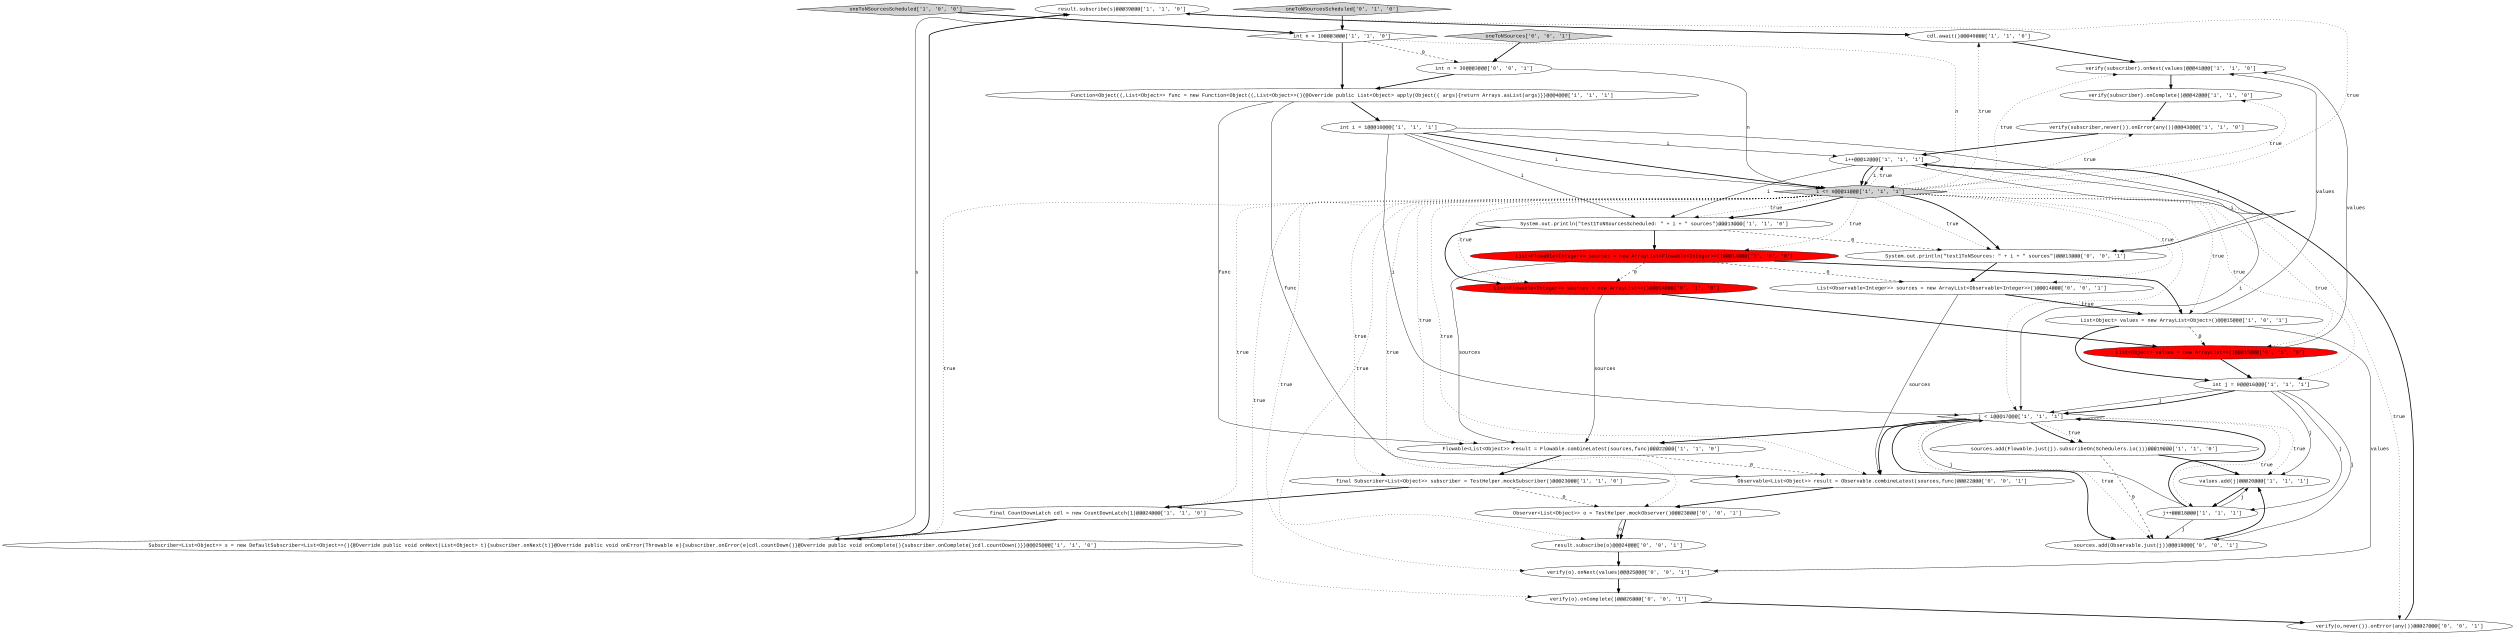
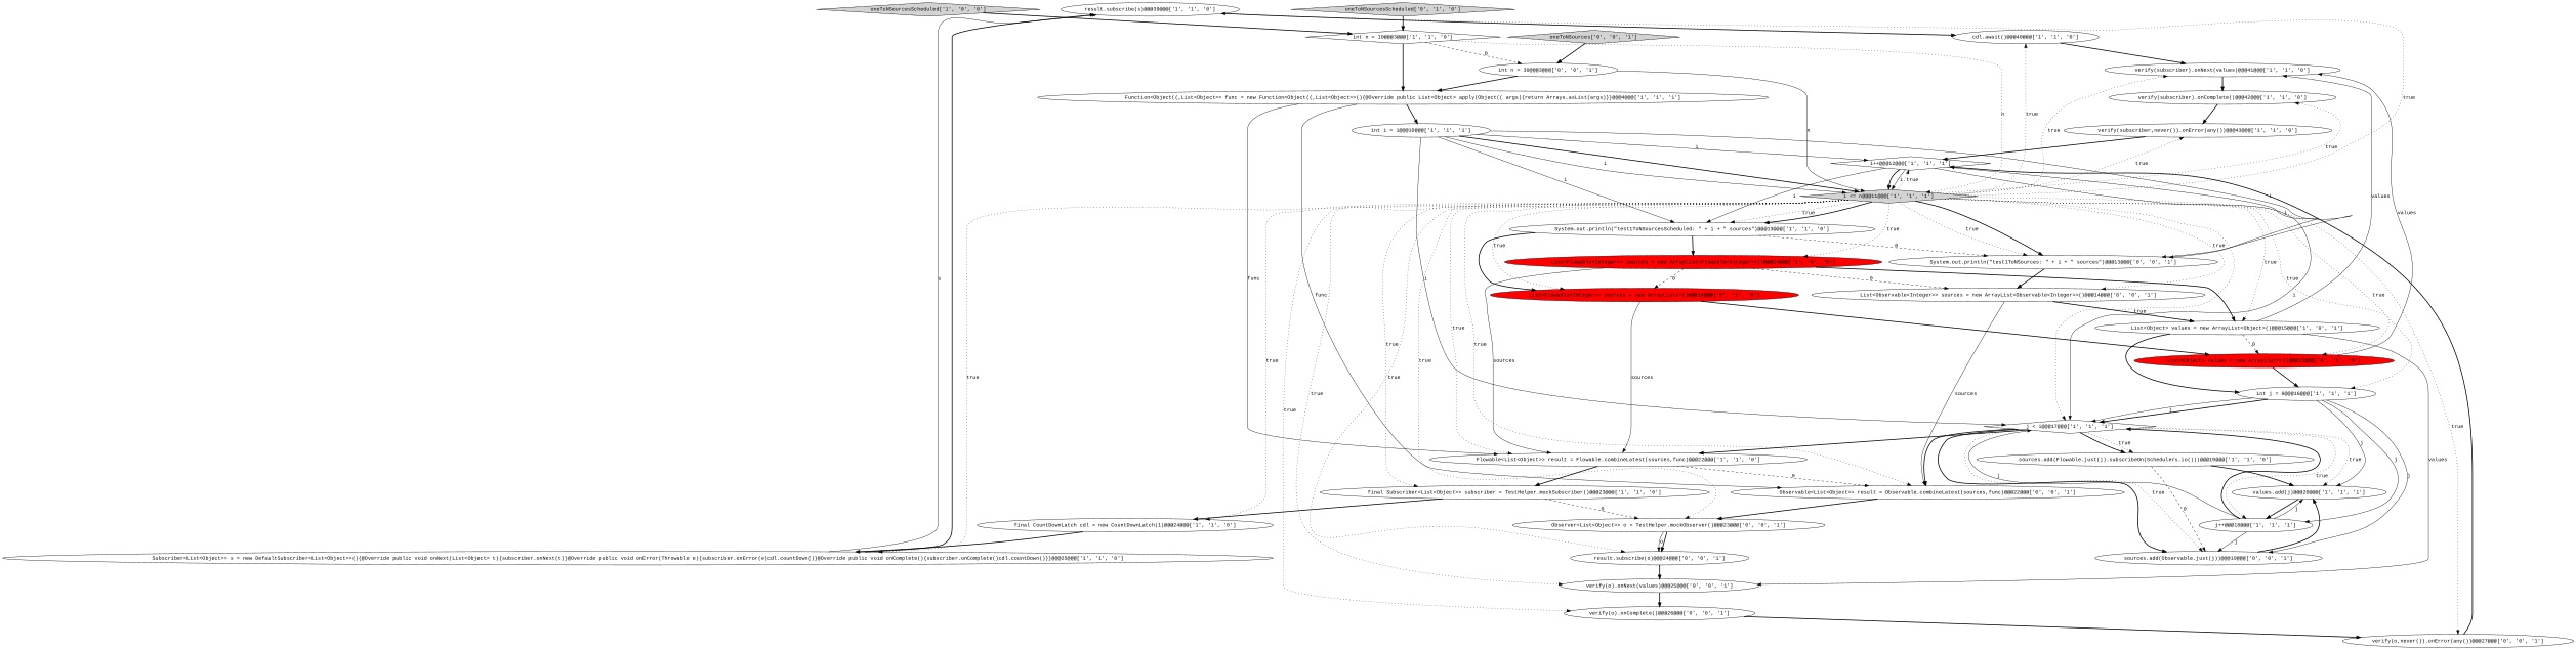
  digraph {
    fontname="Liberation Mono"
    node [fillcolor=white fontname="Liberation Mono" shape=ellipse style=filled]
    edge [fontname="Liberation Mono" style=bold]
    n1 [label="result.subscribe(s)@@@39@@@['1', '1', '0']"]
    n2 [label="cdl.await()@@@40@@@['1', '1', '0']"]
    n3 [label="verify(subscriber).onNext(values)@@@41@@@['1', '1', '0']"]
-   n4 [label="i++@@@12@@@['1', '1', '1']"]
+   n4 [label="i++@@@12@@@['1', '1', '1']" shape=diamond]
    n5 [label="System.out.println(\"test1ToNSources: \" + i + \" sources\")@@@13@@@['0', '0', '1']"]
    n6 [label="j < i@@@17@@@['1', '1', '1']" shape=diamond]
    n7 [label="System.out.println(\"test1ToNSourcesScheduled: \" + i + \" sources\")@@@13@@@['1', '1', '0']"]
    n8 [fillcolor=lightgray label="i <= n@@@11@@@['1', '1', '1']" shape=diamond]
    n9 [label="List<Observable<Integer>> sources = new ArrayList<Observable<Integer>>()@@@14@@@['0', '0', '1']"]
    n10 [label="Observable<List<Object>> result = Observable.combineLatest(sources,func)@@@22@@@['0', '0', '1']"]
    n11 [label="values.add(j)@@@20@@@['1', '1', '1']"]
    n12 [label="j++@@@18@@@['1', '1', '1']"]
    n13 [label="sources.add(Observable.just(j))@@@19@@@['0', '0', '1']"]
    n14 [label="Flowable<List<Object>> result = Flowable.combineLatest(sources,func)@@@22@@@['1', '1', '0']"]
    n15 [label="sources.add(Flowable.just(j).subscribeOn(Schedulers.io()))@@@19@@@['1', '1', '0']"]
    n16 [fillcolor=red label="List<Flowable<Integer>> sources = new ArrayList<Flowable<Integer>>()@@@14@@@['1', '0', '0']"]
    n17 [fillcolor=red label="List<Flowable<Integer>> sources = new ArrayList<>()@@@14@@@['0', '1', '0']"]
    n18 [fillcolor=red label="List<Object> values = new ArrayList<>()@@@15@@@['0', '1', '0']"]
    n19 [label="int j = 0@@@16@@@['1', '1', '1']"]
    n20 [label="List<Object> values = new ArrayList<Object>()@@@15@@@['1', '0', '1']"]
    n21 [label="Observer<List<Object>> o = TestHelper.mockObserver()@@@23@@@['0', '0', '1']"]
    n22 [label="result.subscribe(o)@@@24@@@['0', '0', '1']"]
    n23 [label="final CountDownLatch cdl = new CountDownLatch(1)@@@24@@@['1', '1', '0']"]
    n24 [label="Subscriber<List<Object>> s = new DefaultSubscriber<List<Object>>(){@Override public void onNext(List<Object> t){subscriber.onNext(t)}@Override public void onError(Throwable e){subscriber.onError(e)cdl.countDown()}@Override public void onComplete(){subscriber.onComplete()cdl.countDown()}}@@@25@@@['1', '1', '0']"]
    n25 [label="verify(subscriber,never()).onError(any())@@@43@@@['1', '1', '0']"]
    n26 [label="final Subscriber<List<Object>> subscriber = TestHelper.mockSubscriber()@@@23@@@['1', '1', '0']"]
    n27 [label="verify(o,never()).onError(any())@@@27@@@['0', '0', '1']"]
    n28 [label="verify(o).onNext(values)@@@25@@@['0', '0', '1']"]
    n29 [label="verify(o).onComplete()@@@26@@@['0', '0', '1']"]
    n30 [label="verify(subscriber).onComplete()@@@42@@@['1', '1', '0']"]
    n31 [label="int n = 30@@@3@@@['0', '0', '1']"]
    n32 [label="Function<Object((,List<Object>> func = new Function<Object((,List<Object>>(){@Override public List<Object> apply(Object(( args){return Arrays.asList(args)}}@@@4@@@['1', '1', '1']"]
    n33 [label="int i = 1@@@10@@@['1', '1', '1']"]
    n34 [fillcolor=lightgray label="oneToNSourcesScheduled['1', '0', '0']" shape=diamond]
    n35 [label="int n = 10@@@3@@@['1', '1', '0']" shape=diamond]
    n36 [fillcolor=lightgray label="oneToNSources['0', '0', '1']" shape=diamond]
    n37 [fillcolor=lightgray label="oneToNSourcesScheduled['0', '1', '0']" shape=diamond]
    n1 -> n2
    n2 -> n3
    n3 -> n30
    n4 -> n5 [label=i style=solid]
    n4 -> n6 [label=i style=solid]
    n4 -> n7 [label=i style=solid]
    n4 -> n8
    n4 -> n8 [label=i style=solid]
    n5 -> n9
    n6 -> n10
    n6 -> n11 [label=true style=dotted]
    n6 -> n12 [label=true style=dotted]
    n6 -> n13
    n6 -> n13 [label=true style=dotted]
    n6 -> n14
    n6 -> n15 [label=true style=dotted]
    n6 -> n15
    n7 -> n5 [label=0 style=dashed]
    n7 -> n16
    n7 -> n17
    n8 -> n1 [label=true style=dotted]
    n8 -> n2 [label=true style=dotted]
    n8 -> n3 [label=true style=dotted]
    n8 -> n4 [label=true style=dotted]
    n8 -> n5
    n8 -> n5 [label=true style=dotted]
    n8 -> n6 [label=true style=dotted]
    n8 -> n7 [label=true style=dotted]
    n8 -> n7
    n8 -> n9 [label=true style=dotted]
    n8 -> n10 [label=true style=dotted]
    n8 -> n14 [label=true style=dotted]
    n8 -> n16 [label=true style=dotted]
    n8 -> n17 [label=true style=dotted]
    n8 -> n18 [label=true style=dotted]
    n8 -> n19 [label=true style=dotted]
    n8 -> n20 [label=true style=dotted]
    n8 -> n21 [label=true style=dotted]
    n8 -> n22 [label=true style=dotted]
    n8 -> n23 [label=true style=dotted]
    n8 -> n24 [label=true style=dotted]
    n8 -> n25 [label=true style=dotted]
    n8 -> n26 [label=true style=dotted]
    n8 -> n27 [label=true style=dotted]
    n8 -> n28 [label=true style=dotted]
    n8 -> n29 [label=true style=dotted]
    n8 -> n30 [label=true style=dotted]
    n9 -> n10 [label=sources style=solid]
    n9 -> n20
    n10 -> n21
    n11 -> n12
    n12 -> n6
    n12 -> n6 [label=j style=solid]
    n12 -> n11 [label=j style=solid]
    n12 -> n13 [label=j style=solid]
    n13 -> n11
    n14 -> n10 [label=0 style=dashed]
    n14 -> n26
    n15 -> n11
    n15 -> n13 [label=0 style=dashed]
    n16 -> n9 [label=0 style=dashed]
    n16 -> n14 [label=sources style=solid]
    n16 -> n17 [label=0 style=dashed]
    n16 -> n20
    n17 -> n14 [label=sources style=solid]
    n17 -> n18
    n18 -> n3 [label=values style=solid]
    n18 -> n19
    n19 -> n6
    n19 -> n6 [label=j style=solid]
    n19 -> n11 [label=j style=solid]
    n19 -> n12 [label=j style=solid]
    n19 -> n13 [label=j style=solid]
    n20 -> n3 [label=values style=solid]
    n20 -> n18 [label=0 style=dashed]
    n20 -> n19
    n20 -> n28 [label=values style=solid]
    n21 -> n22
    n21 -> n22 [label=o style=solid]
    n22 -> n28
    n23 -> n24
    n24 -> n1
    n24 -> n1 [label=s style=solid]
    n25 -> n4
    n26 -> n21 [label=0 style=dashed]
    n26 -> n23
    n27 -> n4
    n28 -> n29
    n29 -> n27
    n30 -> n25
    n31 -> n8 [label=n style=solid]
    n31 -> n32
    n32 -> n10 [label=func style=solid]
    n32 -> n14 [label=func style=solid]
    n32 -> n33
    n33 -> n4 [label=i style=solid]
    n33 -> n5 [label=i style=solid]
    n33 -> n6 [label=i style=solid]
    n33 -> n7 [label=i style=solid]
    n33 -> n8
    n33 -> n8 [label=i style=solid]
    n34 -> n35
    n35 -> n8 [label=n style=dotted]
    n35 -> n31 [label=0 style=dashed]
    n35 -> n32
    n36 -> n31
    n37 -> n35
  }
